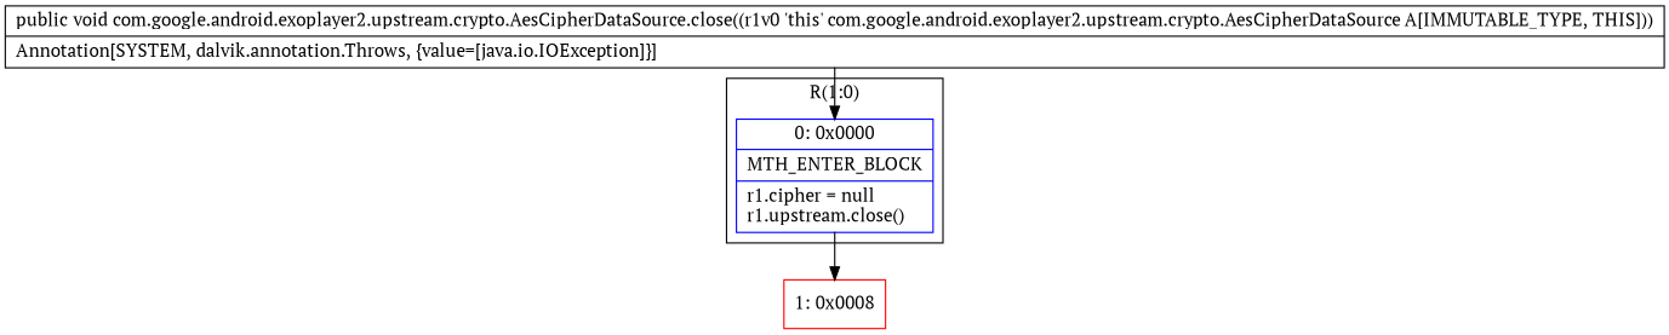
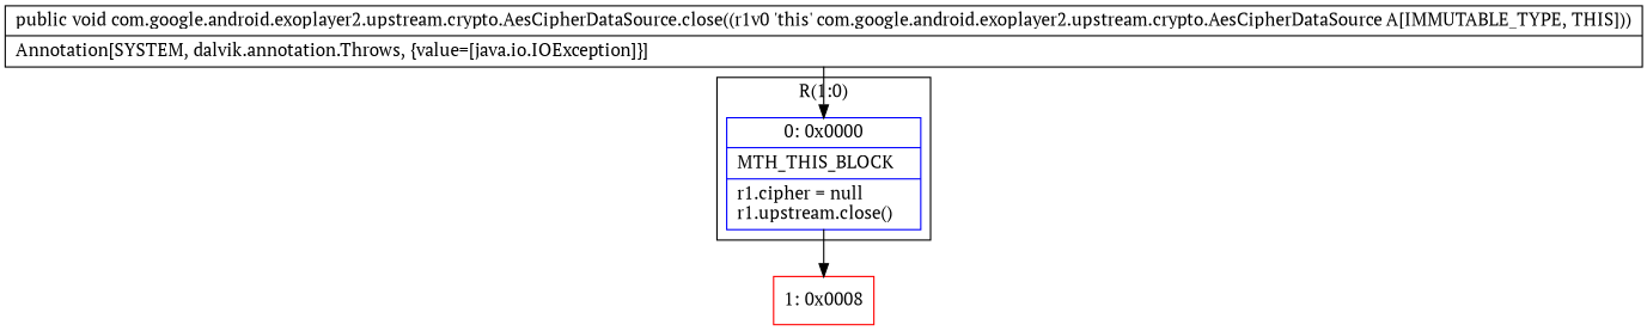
  digraph {
    fontname="PT Serif"
    node [shape=record fontname="PT Serif"]
    edge [fontname="PT Serif"]
-   n1 [color=blue label="{0\:\ 0x0000|MTH_ENTER_BLOCK\l|r1.cipher = null\lr1.upstream.close()\l}"]
+   n1 [color=blue label="{0\:\ 0x0000|MTH_THIS_BLOCK\l|r1.cipher = null\lr1.upstream.close()\l}"]
    n2 [color=red label="{1\:\ 0x0008}"]
    n3 [label="{public void com.google.android.exoplayer2.upstream.crypto.AesCipherDataSource.close((r1v0 'this' com.google.android.exoplayer2.upstream.crypto.AesCipherDataSource A[IMMUTABLE_TYPE, THIS]))  | Annotation[SYSTEM, dalvik.annotation.Throws, \{value=[java.io.IOException]\}]\l}"]
    subgraph cluster_1 {
      label="R(1:0)"
      n1
    }
    n1 -> n2
    n3 -> n1
  }
